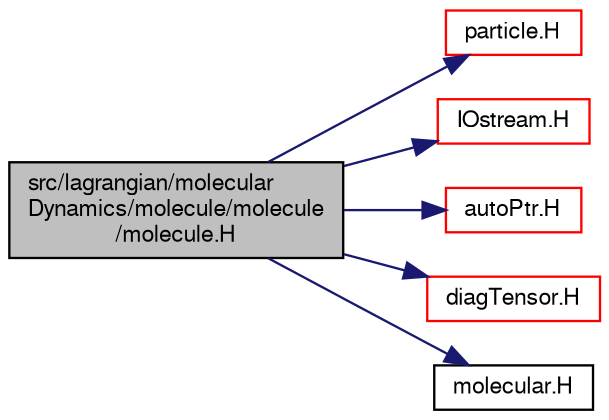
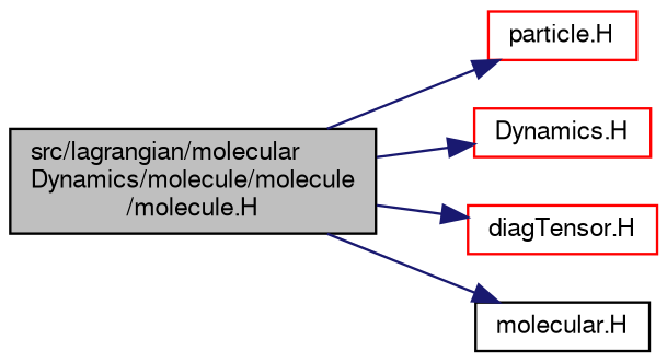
  digraph {
    rankdir=LR
    node [color=red fontname=FreeSans fontsize=10 shape=record]
    edge [color=midnightblue fontname=FreeSans fontsize=10 labelfontname=FreeSans labelfontsize=10 style=solid]
    n1 [color=black fillcolor=grey75 fontcolor=black height=0.2 label="src/lagrangian/molecular\lDynamics/molecule/molecule\l/molecule.H" style=filled width=0.4]
    n2 [height=0.2 label="particle.H" width=0.4]
-   n3 [height=0.2 label="IOstream.H" width=0.4]
-   n4 [height=0.2 label="autoPtr.H" width=0.4]
+   n3 [height=0.2 label="Dynamics.H" width=0.4]
    n5 [height=0.2 label="diagTensor.H" width=0.4]
    n6 [color=black height=0.2 label="molecular.H" width=0.4]
    n1 -> n2
    n1 -> n3
-   n1 -> n4
    n1 -> n5
    n1 -> n6
  }
